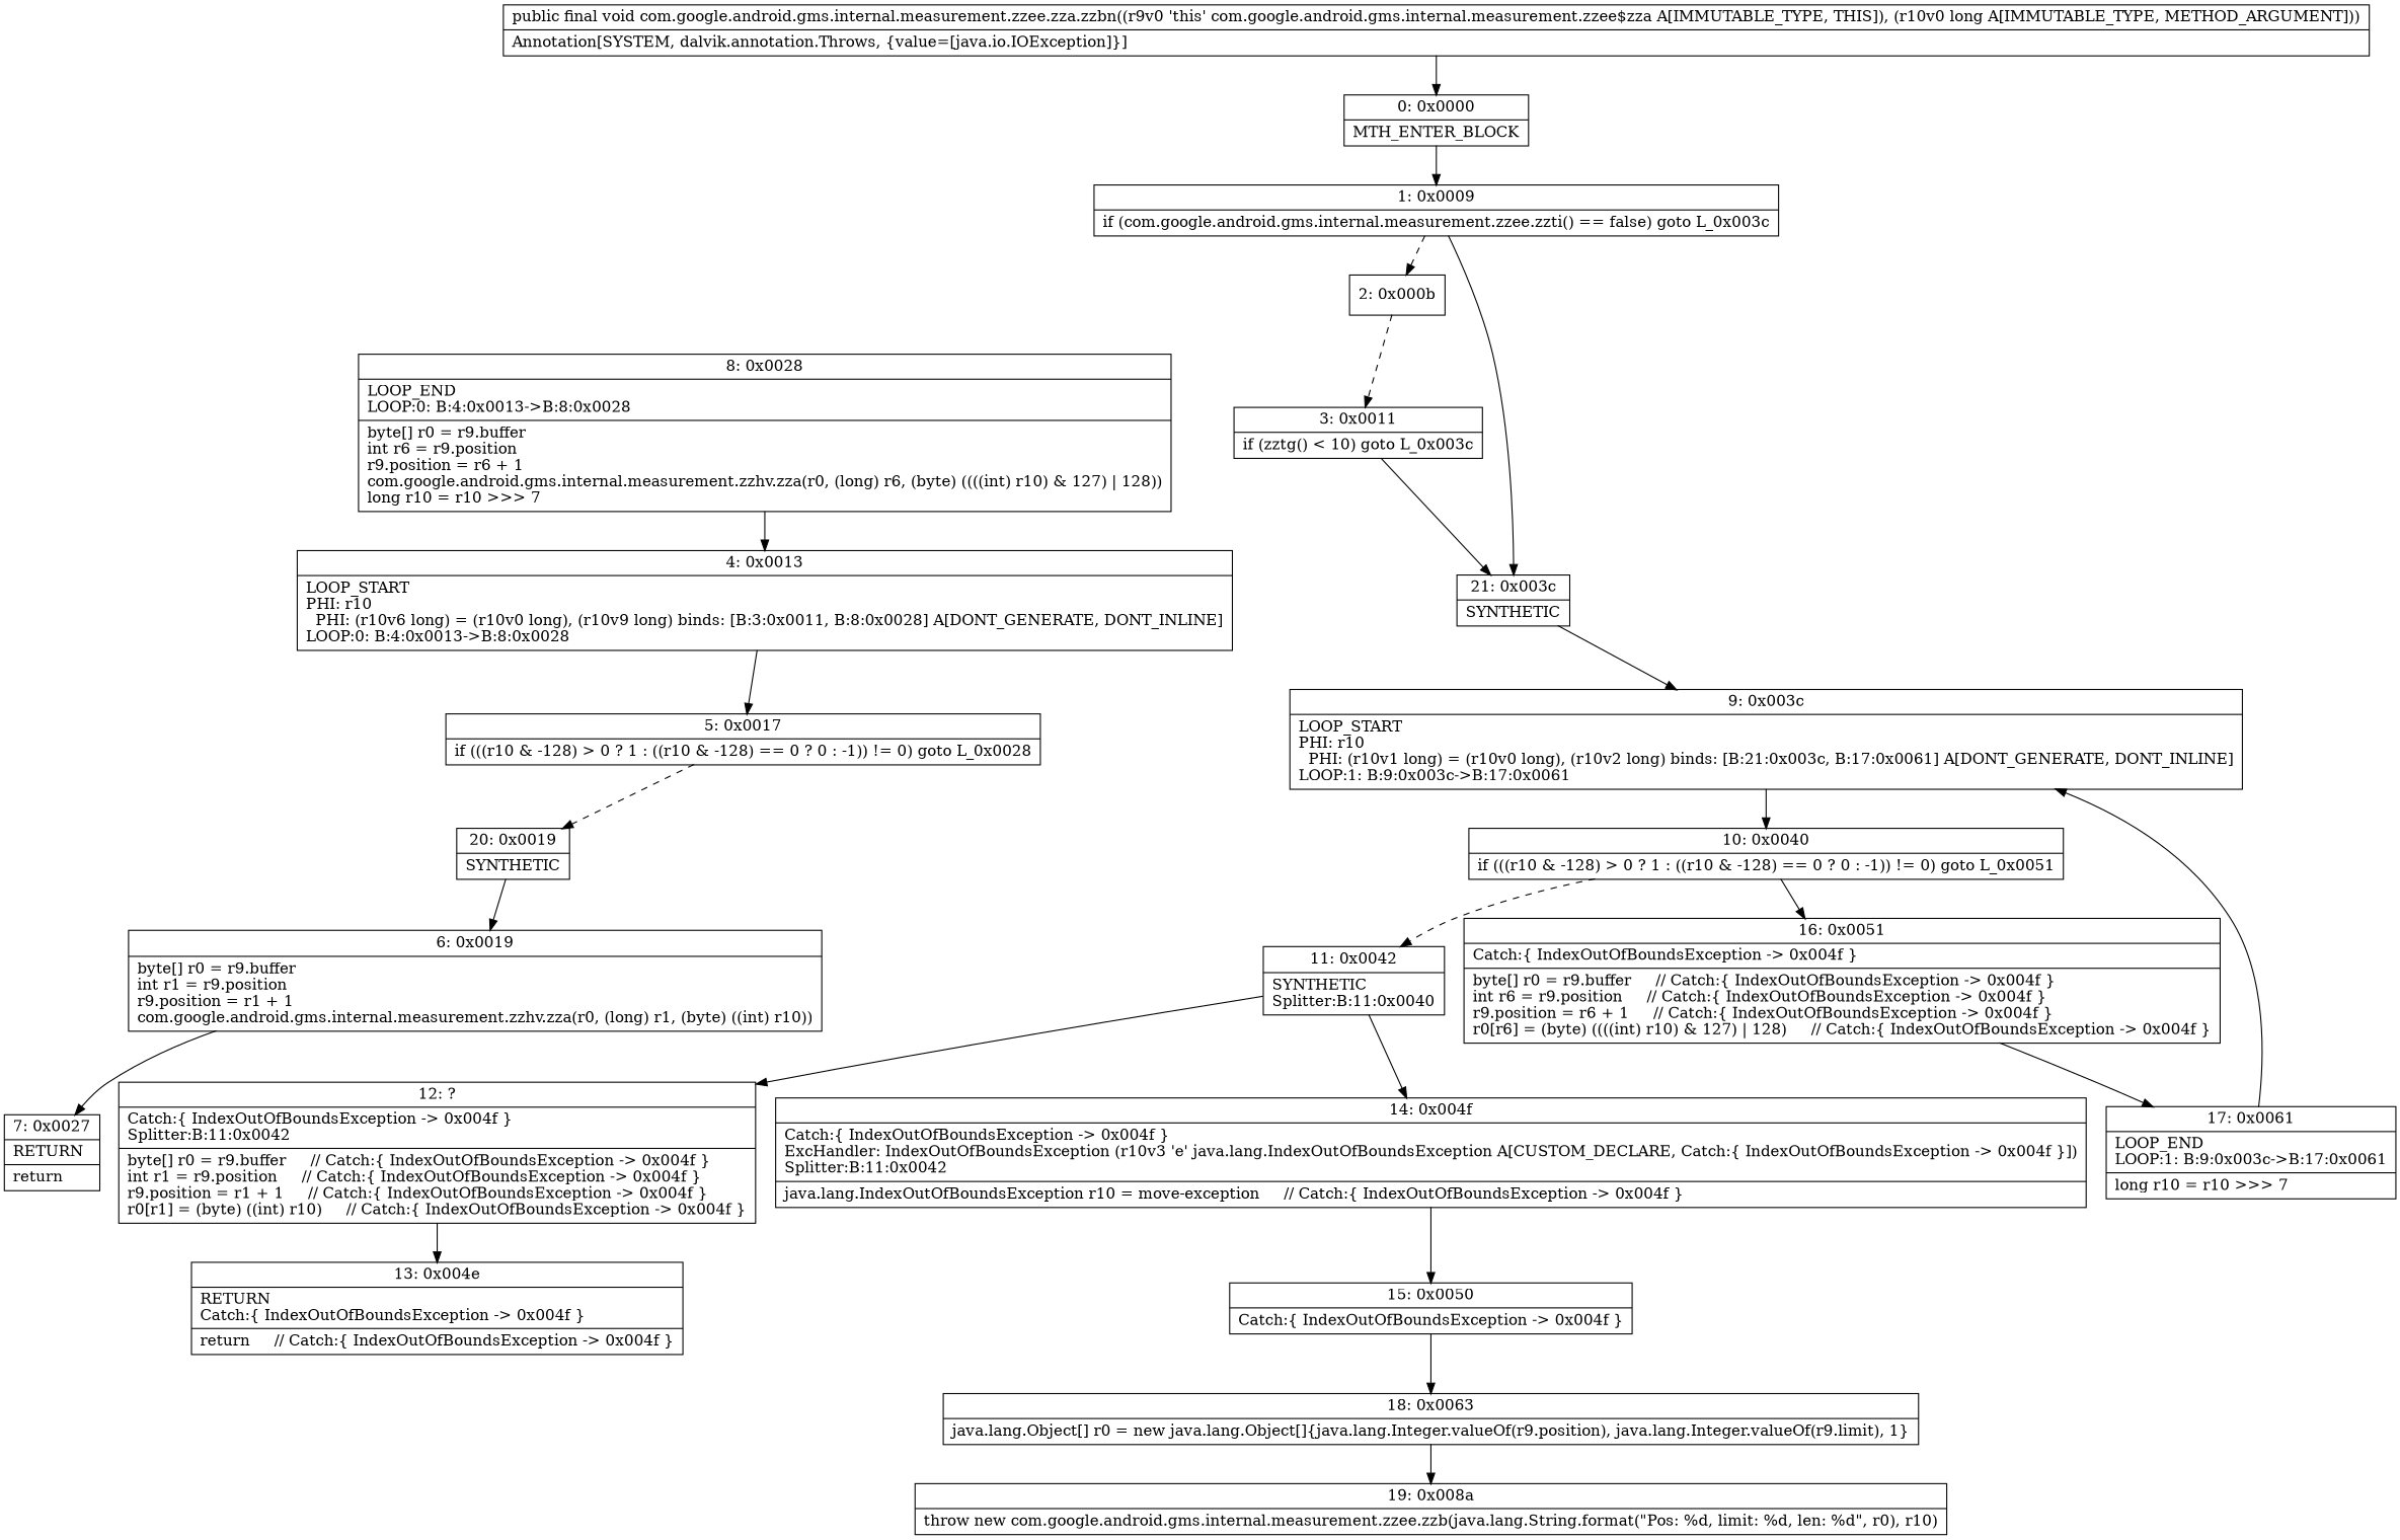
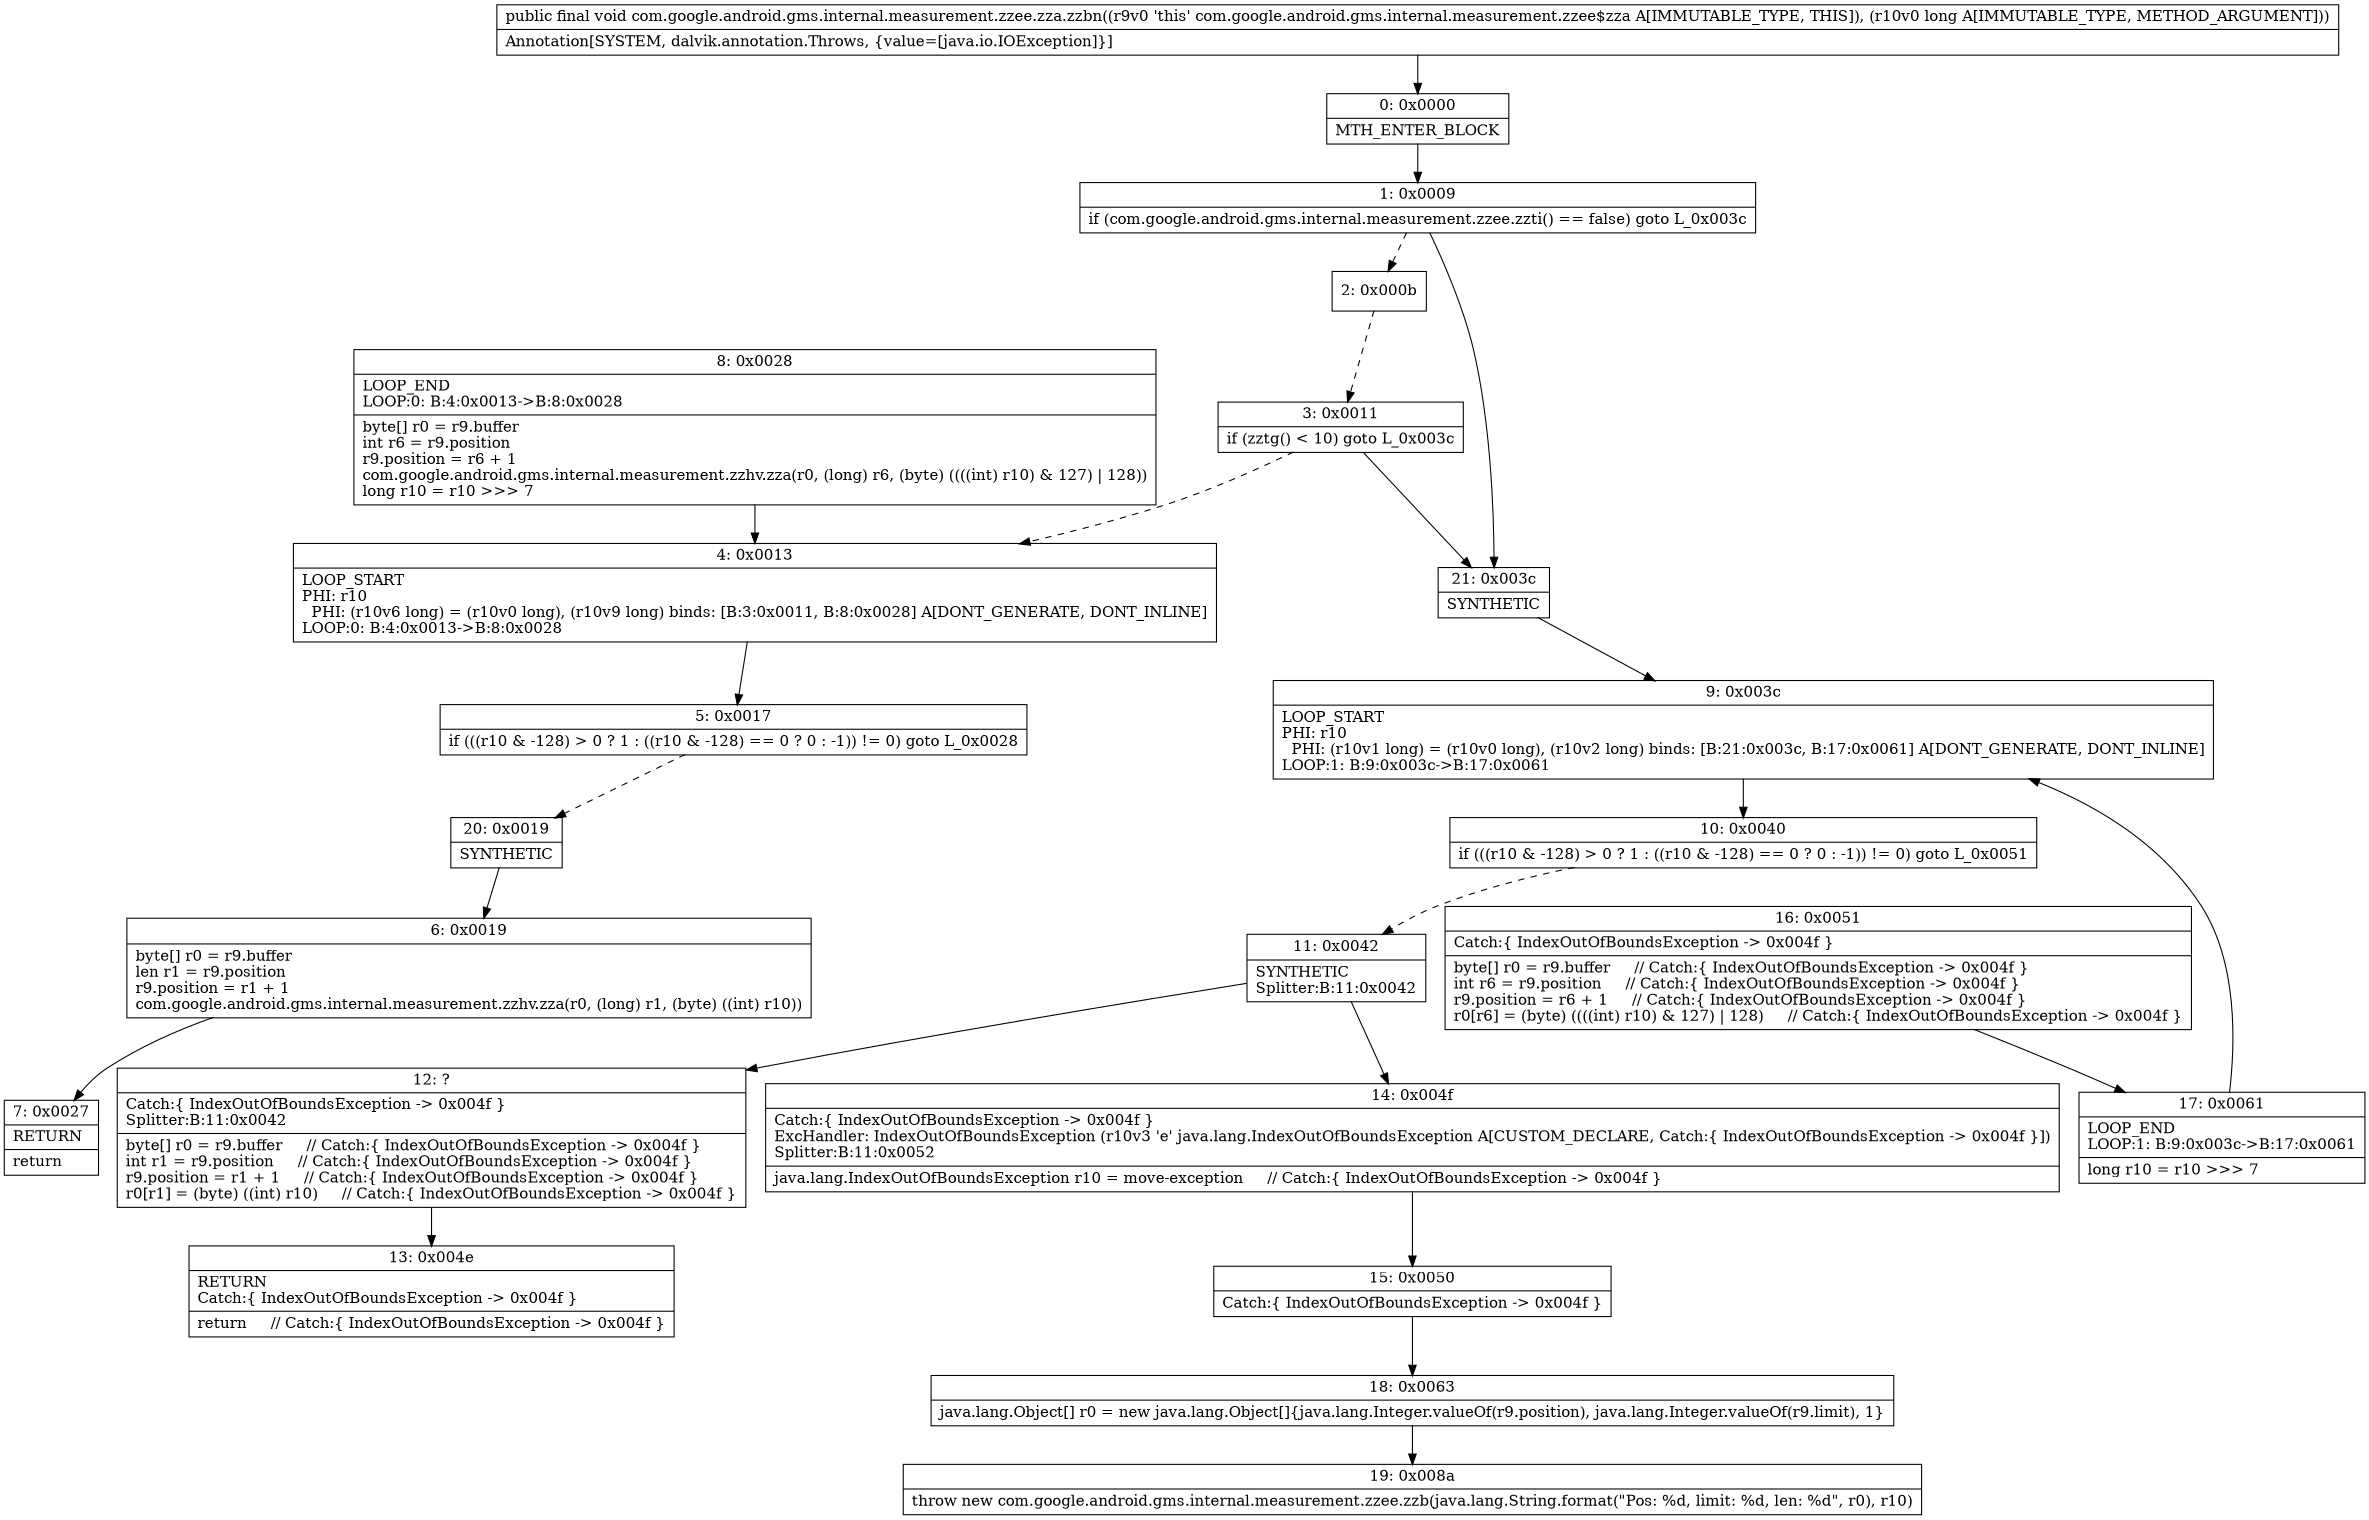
  digraph {
    node [shape=record]
    n1 [label="{0\:\ 0x0000|MTH_ENTER_BLOCK\l}"]
    n2 [label="{1\:\ 0x0009|if (com.google.android.gms.internal.measurement.zzee.zzti() == false) goto L_0x003c\l}"]
    n3 [label="{2\:\ 0x000b}"]
    n4 [label="{21\:\ 0x003c|SYNTHETIC\l}"]
    n5 [label="{3\:\ 0x0011|if (zztg() \< 10) goto L_0x003c\l}"]
    n6 [label="{9\:\ 0x003c|LOOP_START\lPHI: r10 \l  PHI: (r10v1 long) = (r10v0 long), (r10v2 long) binds: [B:21:0x003c, B:17:0x0061] A[DONT_GENERATE, DONT_INLINE]\lLOOP:1: B:9:0x003c\-\>B:17:0x0061\l}"]
    n7 [label="{4\:\ 0x0013|LOOP_START\lPHI: r10 \l  PHI: (r10v6 long) = (r10v0 long), (r10v9 long) binds: [B:3:0x0011, B:8:0x0028] A[DONT_GENERATE, DONT_INLINE]\lLOOP:0: B:4:0x0013\-\>B:8:0x0028\l}"]
    n8 [label="{5\:\ 0x0017|if (((r10 & \-128) \> 0 ? 1 : ((r10 & \-128) == 0 ? 0 : \-1)) != 0) goto L_0x0028\l}"]
    n9 [label="{20\:\ 0x0019|SYNTHETIC\l}"]
    n10 [label="{8\:\ 0x0028|LOOP_END\lLOOP:0: B:4:0x0013\-\>B:8:0x0028\l|byte[] r0 = r9.buffer\lint r6 = r9.position\lr9.position = r6 + 1\lcom.google.android.gms.internal.measurement.zzhv.zza(r0, (long) r6, (byte) ((((int) r10) & 127) \| 128))\llong r10 = r10 \>\>\> 7\l}"]
-   n11 [label="{6\:\ 0x0019|byte[] r0 = r9.buffer\lint r1 = r9.position\lr9.position = r1 + 1\lcom.google.android.gms.internal.measurement.zzhv.zza(r0, (long) r1, (byte) ((int) r10))\l}"]
+   n11 [label="{6\:\ 0x0019|byte[] r0 = r9.buffer\llen r1 = r9.position\lr9.position = r1 + 1\lcom.google.android.gms.internal.measurement.zzhv.zza(r0, (long) r1, (byte) ((int) r10))\l}"]
    n12 [label="{7\:\ 0x0027|RETURN\l|return\l}"]
    n13 [label="{10\:\ 0x0040|if (((r10 & \-128) \> 0 ? 1 : ((r10 & \-128) == 0 ? 0 : \-1)) != 0) goto L_0x0051\l}"]
-   n14 [label="{11\:\ 0x0042|SYNTHETIC\lSplitter:B:11:0x0040\l}"]
+   n14 [label="{11\:\ 0x0042|SYNTHETIC\lSplitter:B:11:0x0042\l}"]
    n15 [label="{16\:\ 0x0051|Catch:\{ IndexOutOfBoundsException \-\> 0x004f \}\l|byte[] r0 = r9.buffer     \/\/ Catch:\{ IndexOutOfBoundsException \-\> 0x004f \}\lint r6 = r9.position     \/\/ Catch:\{ IndexOutOfBoundsException \-\> 0x004f \}\lr9.position = r6 + 1     \/\/ Catch:\{ IndexOutOfBoundsException \-\> 0x004f \}\lr0[r6] = (byte) ((((int) r10) & 127) \| 128)     \/\/ Catch:\{ IndexOutOfBoundsException \-\> 0x004f \}\l}"]
    n16 [label="{12\:\ ?|Catch:\{ IndexOutOfBoundsException \-\> 0x004f \}\lSplitter:B:11:0x0042\l|byte[] r0 = r9.buffer     \/\/ Catch:\{ IndexOutOfBoundsException \-\> 0x004f \}\lint r1 = r9.position     \/\/ Catch:\{ IndexOutOfBoundsException \-\> 0x004f \}\lr9.position = r1 + 1     \/\/ Catch:\{ IndexOutOfBoundsException \-\> 0x004f \}\lr0[r1] = (byte) ((int) r10)     \/\/ Catch:\{ IndexOutOfBoundsException \-\> 0x004f \}\l}"]
-   n17 [label="{14\:\ 0x004f|Catch:\{ IndexOutOfBoundsException \-\> 0x004f \}\lExcHandler: IndexOutOfBoundsException (r10v3 'e' java.lang.IndexOutOfBoundsException A[CUSTOM_DECLARE, Catch:\{ IndexOutOfBoundsException \-\> 0x004f \}])\lSplitter:B:11:0x0042\l|java.lang.IndexOutOfBoundsException r10 = move\-exception     \/\/ Catch:\{ IndexOutOfBoundsException \-\> 0x004f \}\l}"]
+   n17 [label="{14\:\ 0x004f|Catch:\{ IndexOutOfBoundsException \-\> 0x004f \}\lExcHandler: IndexOutOfBoundsException (r10v3 'e' java.lang.IndexOutOfBoundsException A[CUSTOM_DECLARE, Catch:\{ IndexOutOfBoundsException \-\> 0x004f \}])\lSplitter:B:11:0x0052\l|java.lang.IndexOutOfBoundsException r10 = move\-exception     \/\/ Catch:\{ IndexOutOfBoundsException \-\> 0x004f \}\l}"]
    n18 [label="{17\:\ 0x0061|LOOP_END\lLOOP:1: B:9:0x003c\-\>B:17:0x0061\l|long r10 = r10 \>\>\> 7\l}"]
    n19 [label="{13\:\ 0x004e|RETURN\lCatch:\{ IndexOutOfBoundsException \-\> 0x004f \}\l|return     \/\/ Catch:\{ IndexOutOfBoundsException \-\> 0x004f \}\l}"]
    n20 [label="{15\:\ 0x0050|Catch:\{ IndexOutOfBoundsException \-\> 0x004f \}\l}"]
    n21 [label="{18\:\ 0x0063|java.lang.Object[] r0 = new java.lang.Object[]\{java.lang.Integer.valueOf(r9.position), java.lang.Integer.valueOf(r9.limit), 1\}\l}"]
    n22 [label="{19\:\ 0x008a|throw new com.google.android.gms.internal.measurement.zzee.zzb(java.lang.String.format(\"Pos: %d, limit: %d, len: %d\", r0), r10)\l}"]
    n23 [label="{public final void com.google.android.gms.internal.measurement.zzee.zza.zzbn((r9v0 'this' com.google.android.gms.internal.measurement.zzee$zza A[IMMUTABLE_TYPE, THIS]), (r10v0 long A[IMMUTABLE_TYPE, METHOD_ARGUMENT]))  | Annotation[SYSTEM, dalvik.annotation.Throws, \{value=[java.io.IOException]\}]\l}"]
    n1 -> n2
    n2 -> n3 [style=dashed]
    n2 -> n4
    n3 -> n5 [style=dashed]
    n4 -> n6
    n5 -> n4
+   n5 -> n7 [style=dashed]
    n6 -> n13
    n7 -> n8
    n8 -> n9 [style=dashed]
    n9 -> n11
    n10 -> n7
    n11 -> n12
    n13 -> n14 [style=dashed]
-   n13 -> n15
    n14 -> n16
    n14 -> n17
    n15 -> n18
    n16 -> n19
    n17 -> n20
    n18 -> n6
    n20 -> n21
    n21 -> n22
    n23 -> n1
  }
